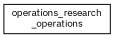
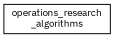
  digraph {
    rankdir=LR
    fontname="IBM Plex Sans"
-   n1 [color=black fillcolor=white fontname="IBM Plex Sans" fontsize=10 height=0.2 label="operations_research\l_operations" shape=record style=filled width=0.4]
+   n1 [color=black fillcolor=white fontname="IBM Plex Sans" fontsize=10 height=0.2 label="operations_research\l_algorithms" shape=record style=filled width=0.4]
  }
